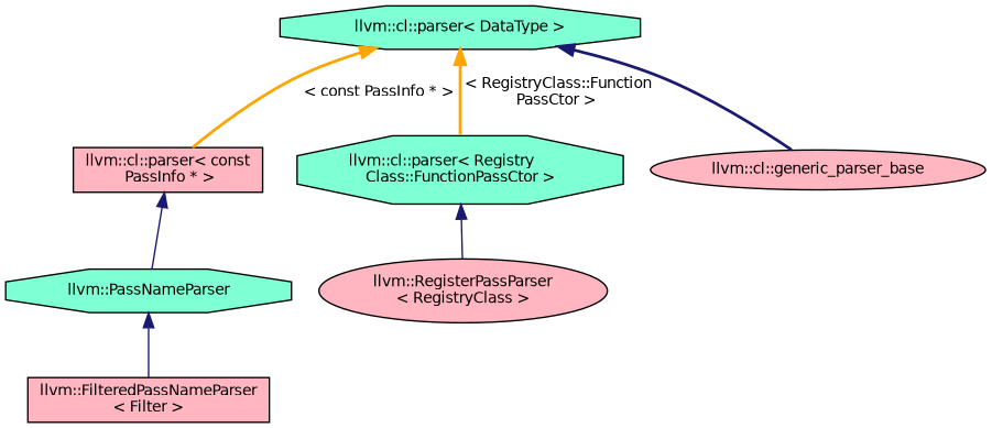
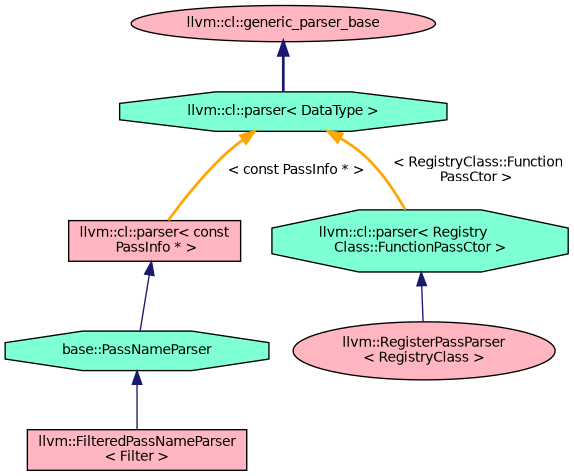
  digraph {
    rankdir=TB
    node [color=black fillcolor=lightpink fontname=Helvetica fontsize=10 shape=octagon style=filled]
    edge [color=midnightblue dir=back fontname=Helvetica fontsize=10 labelfontname=Helvetica labelfontsize=10 style=bold]
    n1 [fillcolor=aquamarine fontcolor=black height=0.2 label="llvm::cl::parser\< DataType \>" width=0.4]
    n2 [height=0.2 label="llvm::cl::parser\< const\l PassInfo * \>" shape=box width=0.4]
    n3 [fillcolor=aquamarine height=0.2 label="llvm::cl::parser\< Registry\lClass::FunctionPassCtor \>" width=0.4]
-   n4 [fillcolor=aquamarine height=0.2 label="llvm::PassNameParser" width=0.4]
+   n4 [fillcolor=aquamarine height=0.2 label="base::PassNameParser" width=0.4]
    n5 [height=0.2 label="llvm::RegisterPassParser\l\< RegistryClass \>" shape=ellipse width=0.4]
    n6 [height=0.2 label="llvm::cl::generic_parser_base" shape=ellipse width=0.4]
    n7 [height=0.2 label="llvm::FilteredPassNameParser\l\< Filter \>" shape=box width=0.4]
    n1 -> n2 [color=orange label=" \< const PassInfo * \>"]
    n1 -> n3 [color=orange label=" \< RegistryClass::Function\lPassCtor \>"]
    n2 -> n4 [style=solid]
    n3 -> n5 [style=solid]
    n4 -> n7 [style=solid]
-   n1 -> n6
+   n6 -> n1
  }
